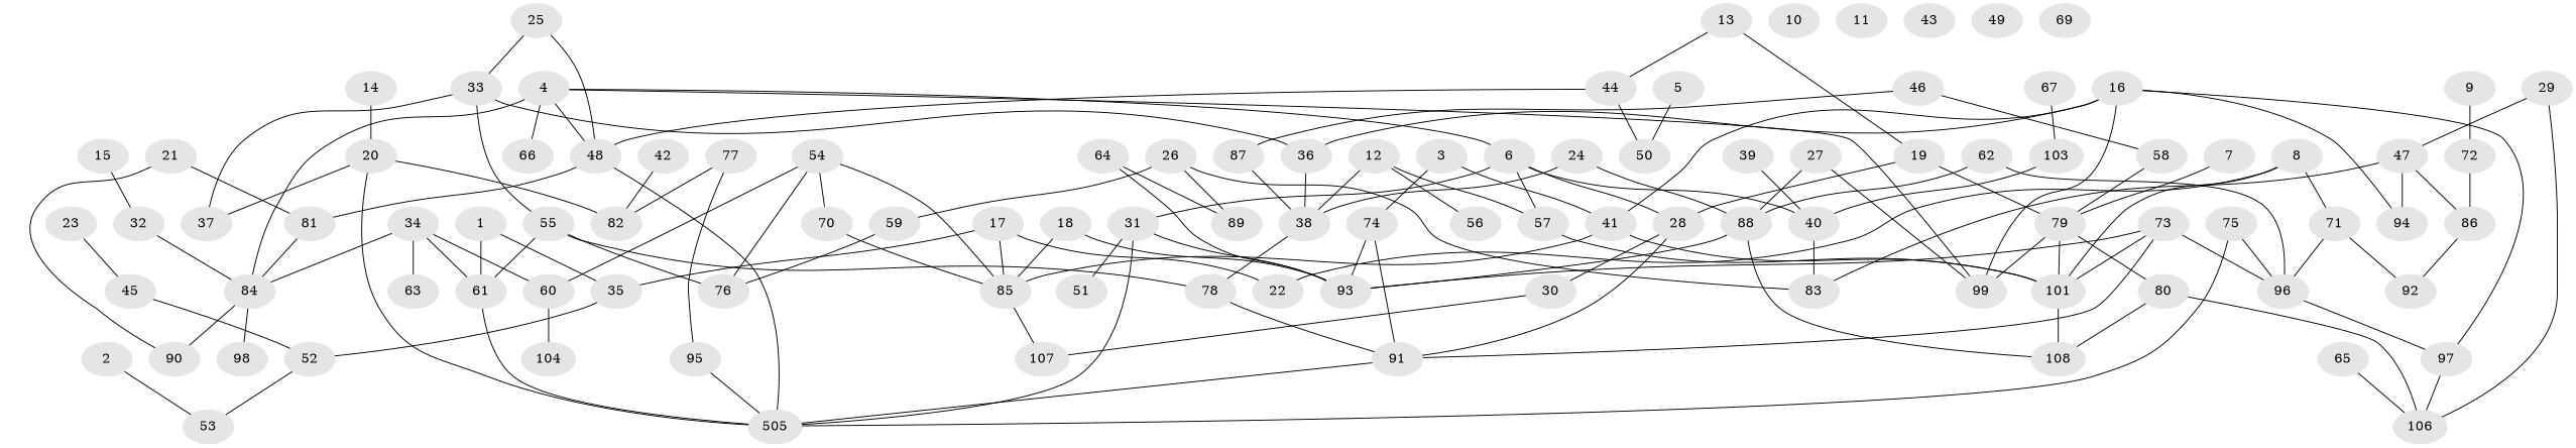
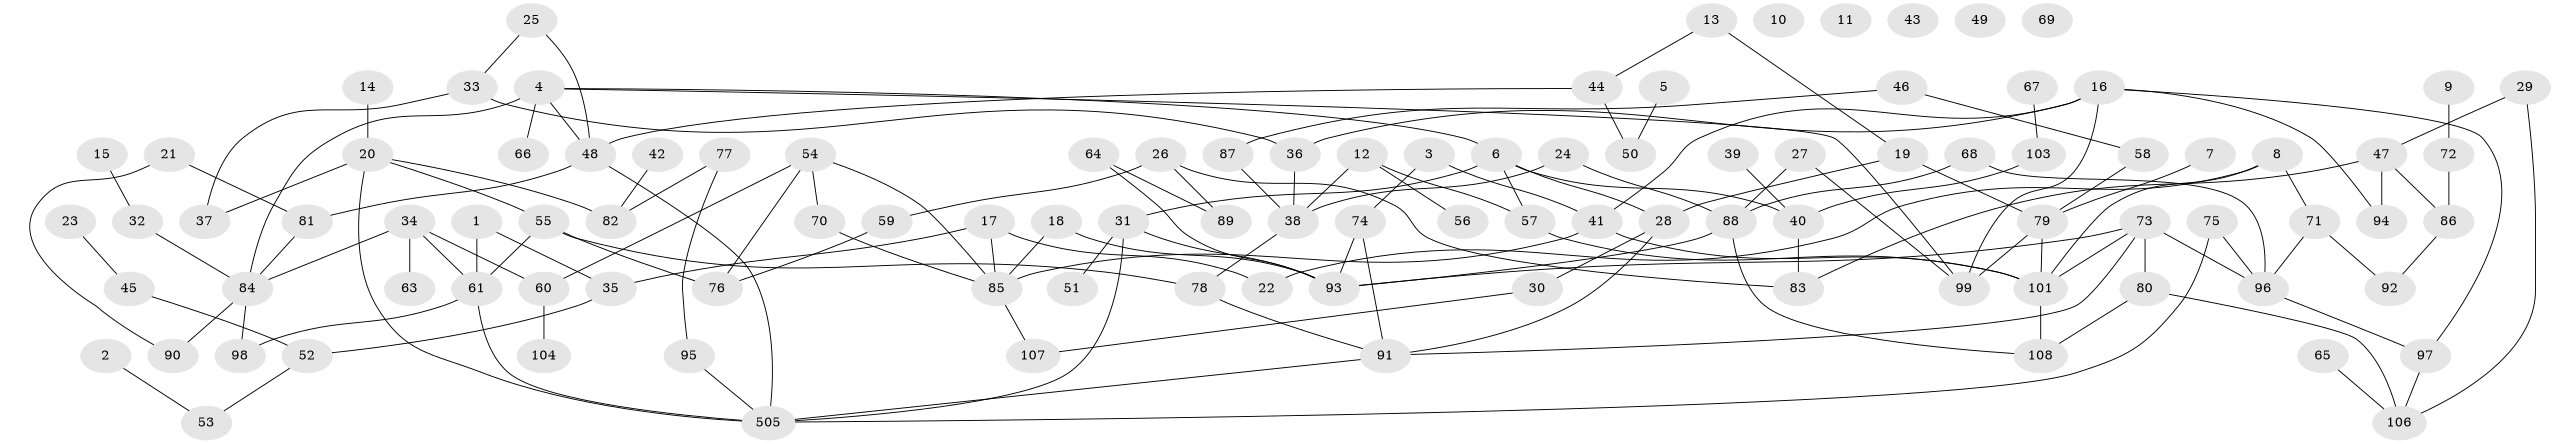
  graph {
    node [color=gray90 style=filled]
    1
    35
    61
    52
    n5 [label=505]
    98
    2
    53
    3
    41
    74
    101
    85
    93
    91
    4
    6
    48
    66
    84
    99
    28
    31
    40
    57
    81
    90
    5
    50
    30
    51
    83
    7
    79
    8
    22
    71
    96
    92
    108
    9
    72
    86
    10
    11
    12
    38
    56
    78
    13
    19
    44
    14
    20
    37
    55
    82
    15
    32
    16
    36
    94
    97
    106
    17
    107
    18
    76
    21
    23
    45
    24
    88
    25
    33
    26
    59
    89
    27
    29
    47
    95
    34
    60
    63
    104
    39
    42
    43
    46
    58
    87
    49
    54
    70
-   62
+   62 [label=68]
    64
    65
    67
    103
    69
    73
    80
    75
    77
    1 -- 35
    1 -- 61
    35 -- 52
    61 -- n5
+   61 -- 98
    52 -- 53
    2 -- 53
    3 -- 41
    3 -- 74
    41 -- 101
    41 -- 85
    74 -- 93
    74 -- 91
    101 -- 108
    85 -- 107
    91 -- n5
    4 -- 6
    4 -- 48
    4 -- 66
    4 -- 84
    4 -- 99
    6 -- 28
    6 -- 31
    6 -- 40
    6 -- 57
    48 -- n5
    48 -- 81
    84 -- 98
    84 -- 90
    28 -- 91
    28 -- 30
    31 -- n5
    31 -- 93
    31 -- 51
    40 -- 83
    57 -- 101
    81 -- 84
    5 -- 50
    30 -- 107
    7 -- 79
    79 -- 101
    79 -- 99
    8 -- 101
    8 -- 22
    8 -- 71
    71 -- 96
    71 -- 92
    96 -- 97
    9 -- 72
    72 -- 86
    86 -- 92
    12 -- 57
    12 -- 38
    12 -- 56
    38 -- 78
    78 -- 91
    13 -- 19
    13 -- 44
    19 -- 28
    19 -- 79
    44 -- 48
    44 -- 50
    14 -- 20
    20 -- n5
    20 -- 37
-   33 -- 55
+   20 -- 55
    20 -- 82
    55 -- 61
    55 -- 78
    55 -- 76
    15 -- 32
    32 -- 84
    16 -- 41
    16 -- 99
    16 -- 36
    16 -- 94
    16 -- 97
    36 -- 38
    97 -- 106
    17 -- 35
    17 -- 85
    17 -- 22
    18 -- 85
    18 -- 93
    21 -- 81
    21 -- 90
    23 -- 45
    45 -- 52
    24 -- 38
    24 -- 88
    88 -- 93
    88 -- 108
    25 -- 48
    25 -- 33
    33 -- 37
    33 -- 36
    26 -- 83
    26 -- 59
    26 -- 89
    59 -- 76
    27 -- 99
    27 -- 88
    29 -- 106
    29 -- 47
    47 -- 83
    47 -- 86
    47 -- 94
    95 -- n5
    34 -- 61
    34 -- 84
    34 -- 60
    34 -- 63
    60 -- 104
    39 -- 40
    42 -- 82
    46 -- 58
    46 -- 87
    58 -- 79
    87 -- 38
    54 -- 85
    54 -- 76
    54 -- 60
    54 -- 70
    70 -- 85
    62 -- 96
    62 -- 88
    64 -- 93
    64 -- 89
    65 -- 106
    67 -- 103
    103 -- 40
    73 -- 101
    73 -- 93
    73 -- 91
    73 -- 96
-   79 -- 80
+   73 -- 80
    80 -- 108
    80 -- 106
    75 -- n5
    75 -- 96
    77 -- 82
    77 -- 95
  }
